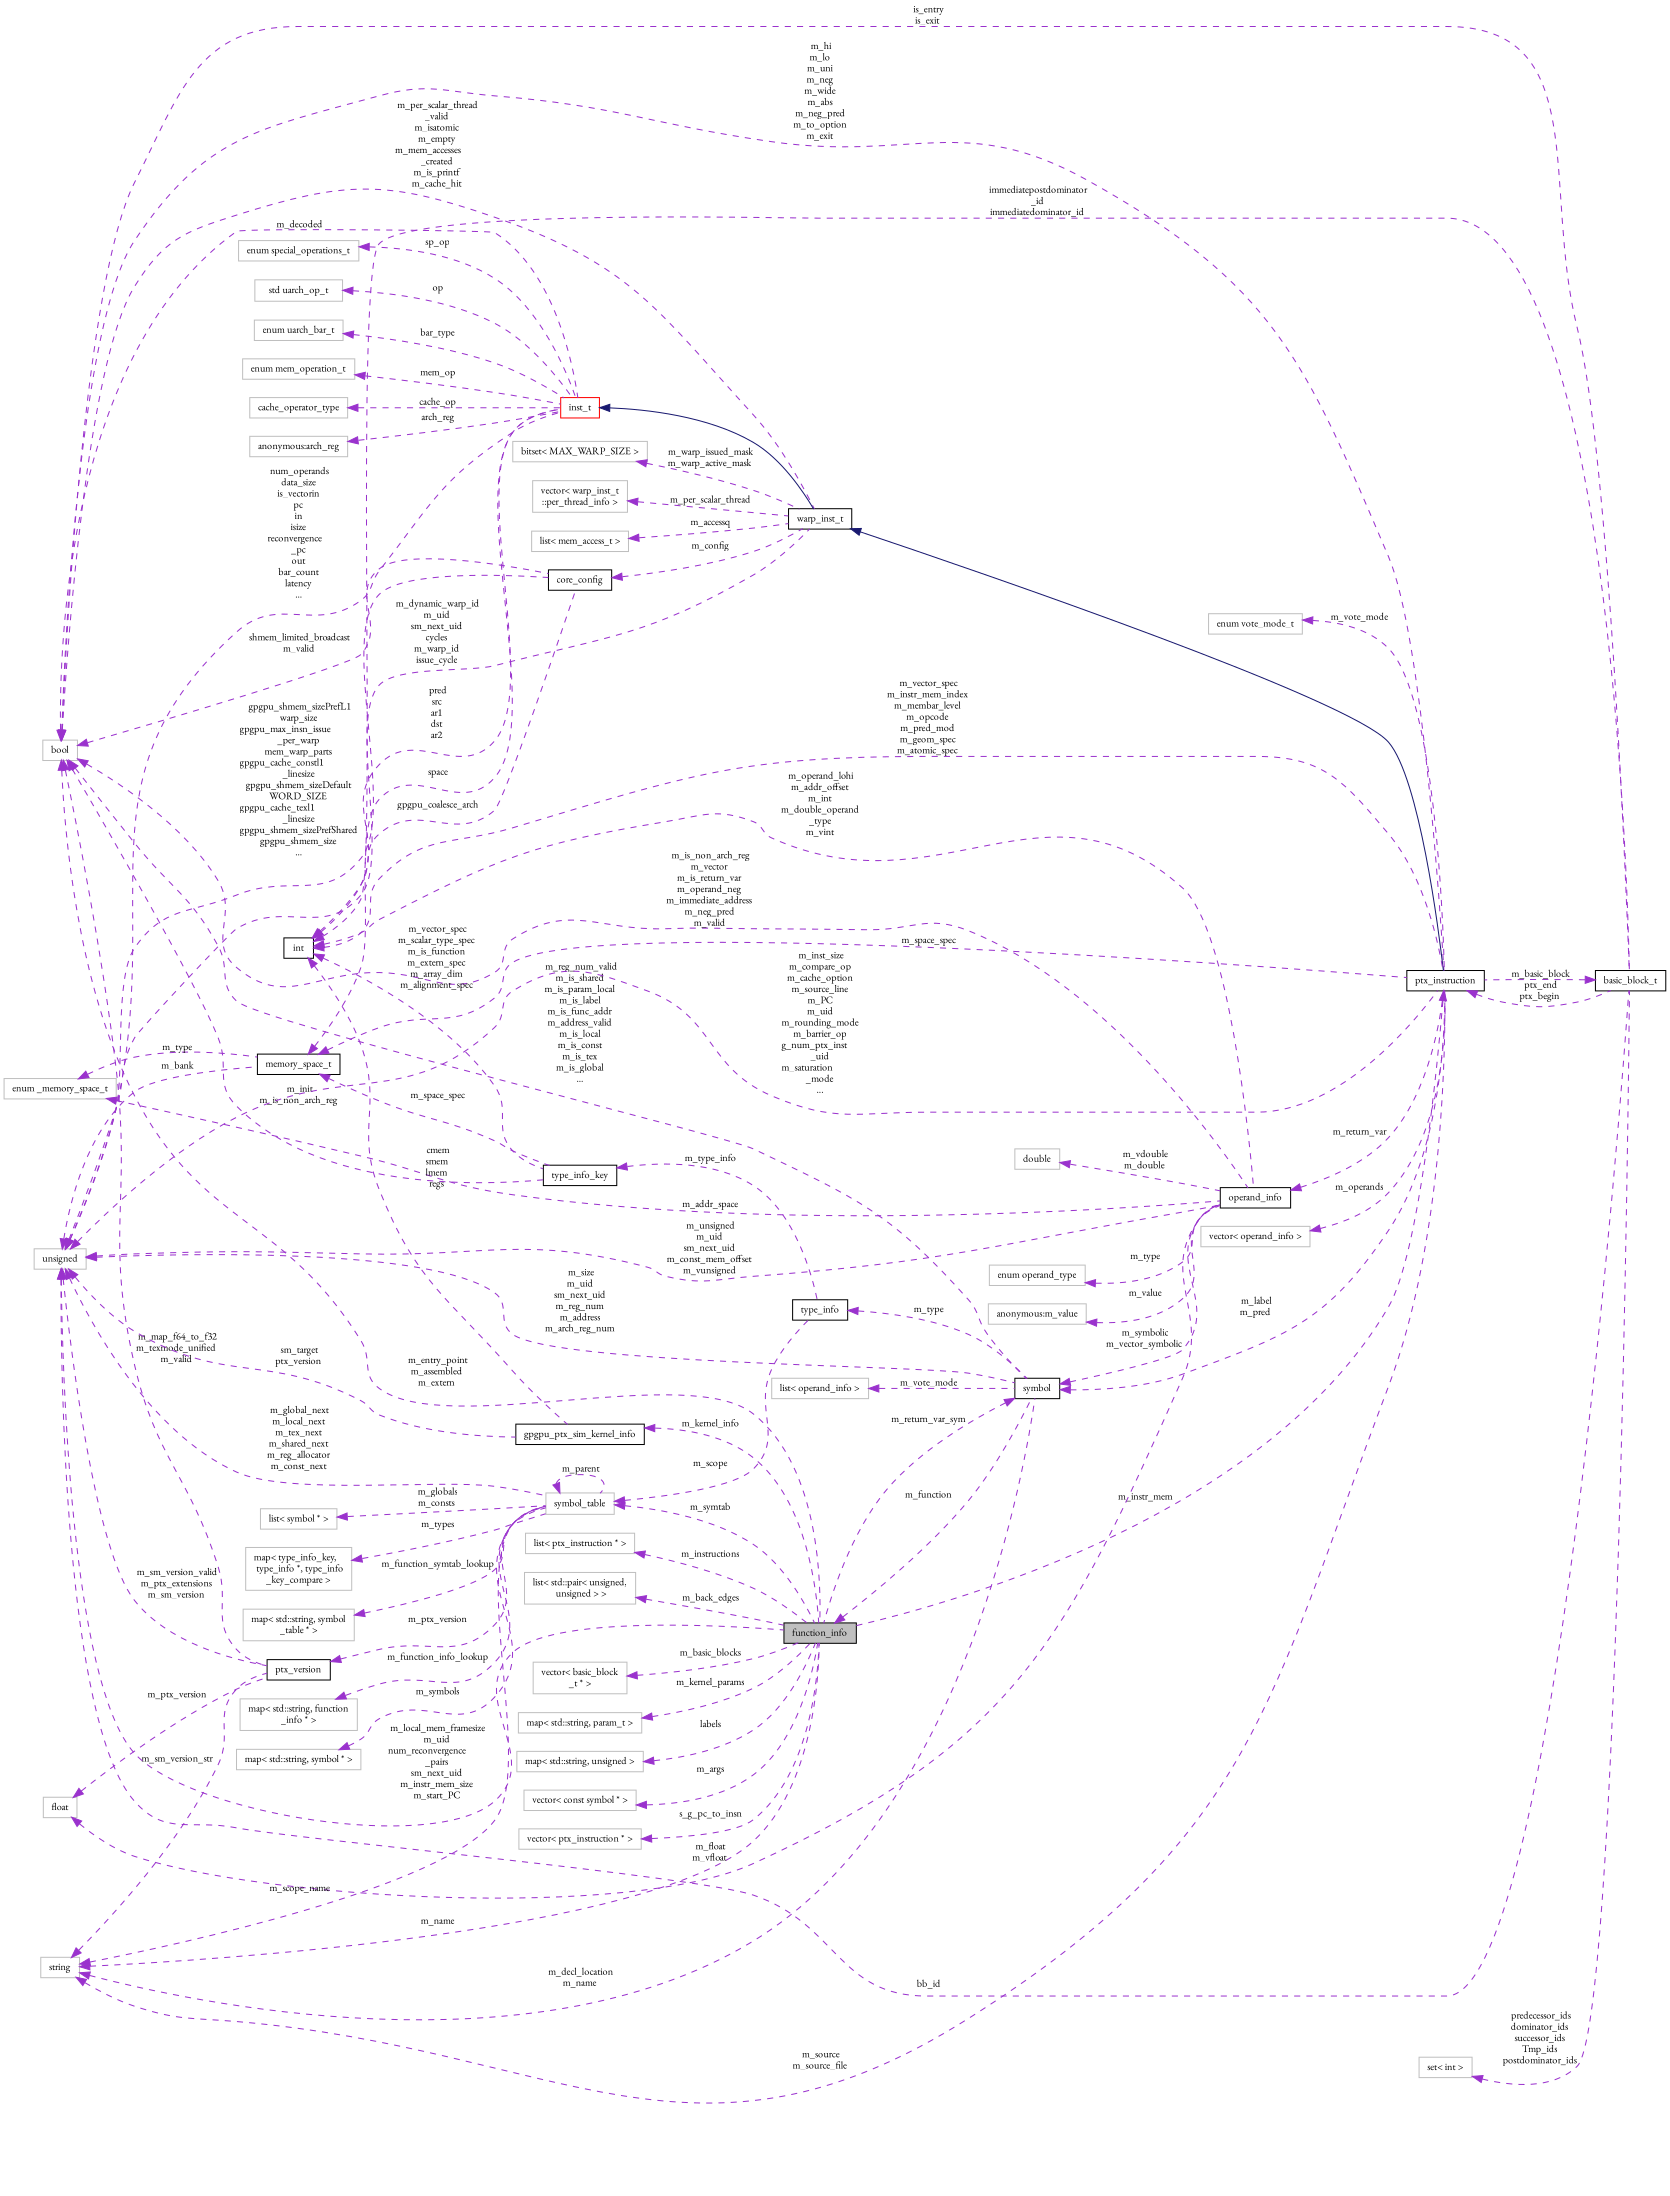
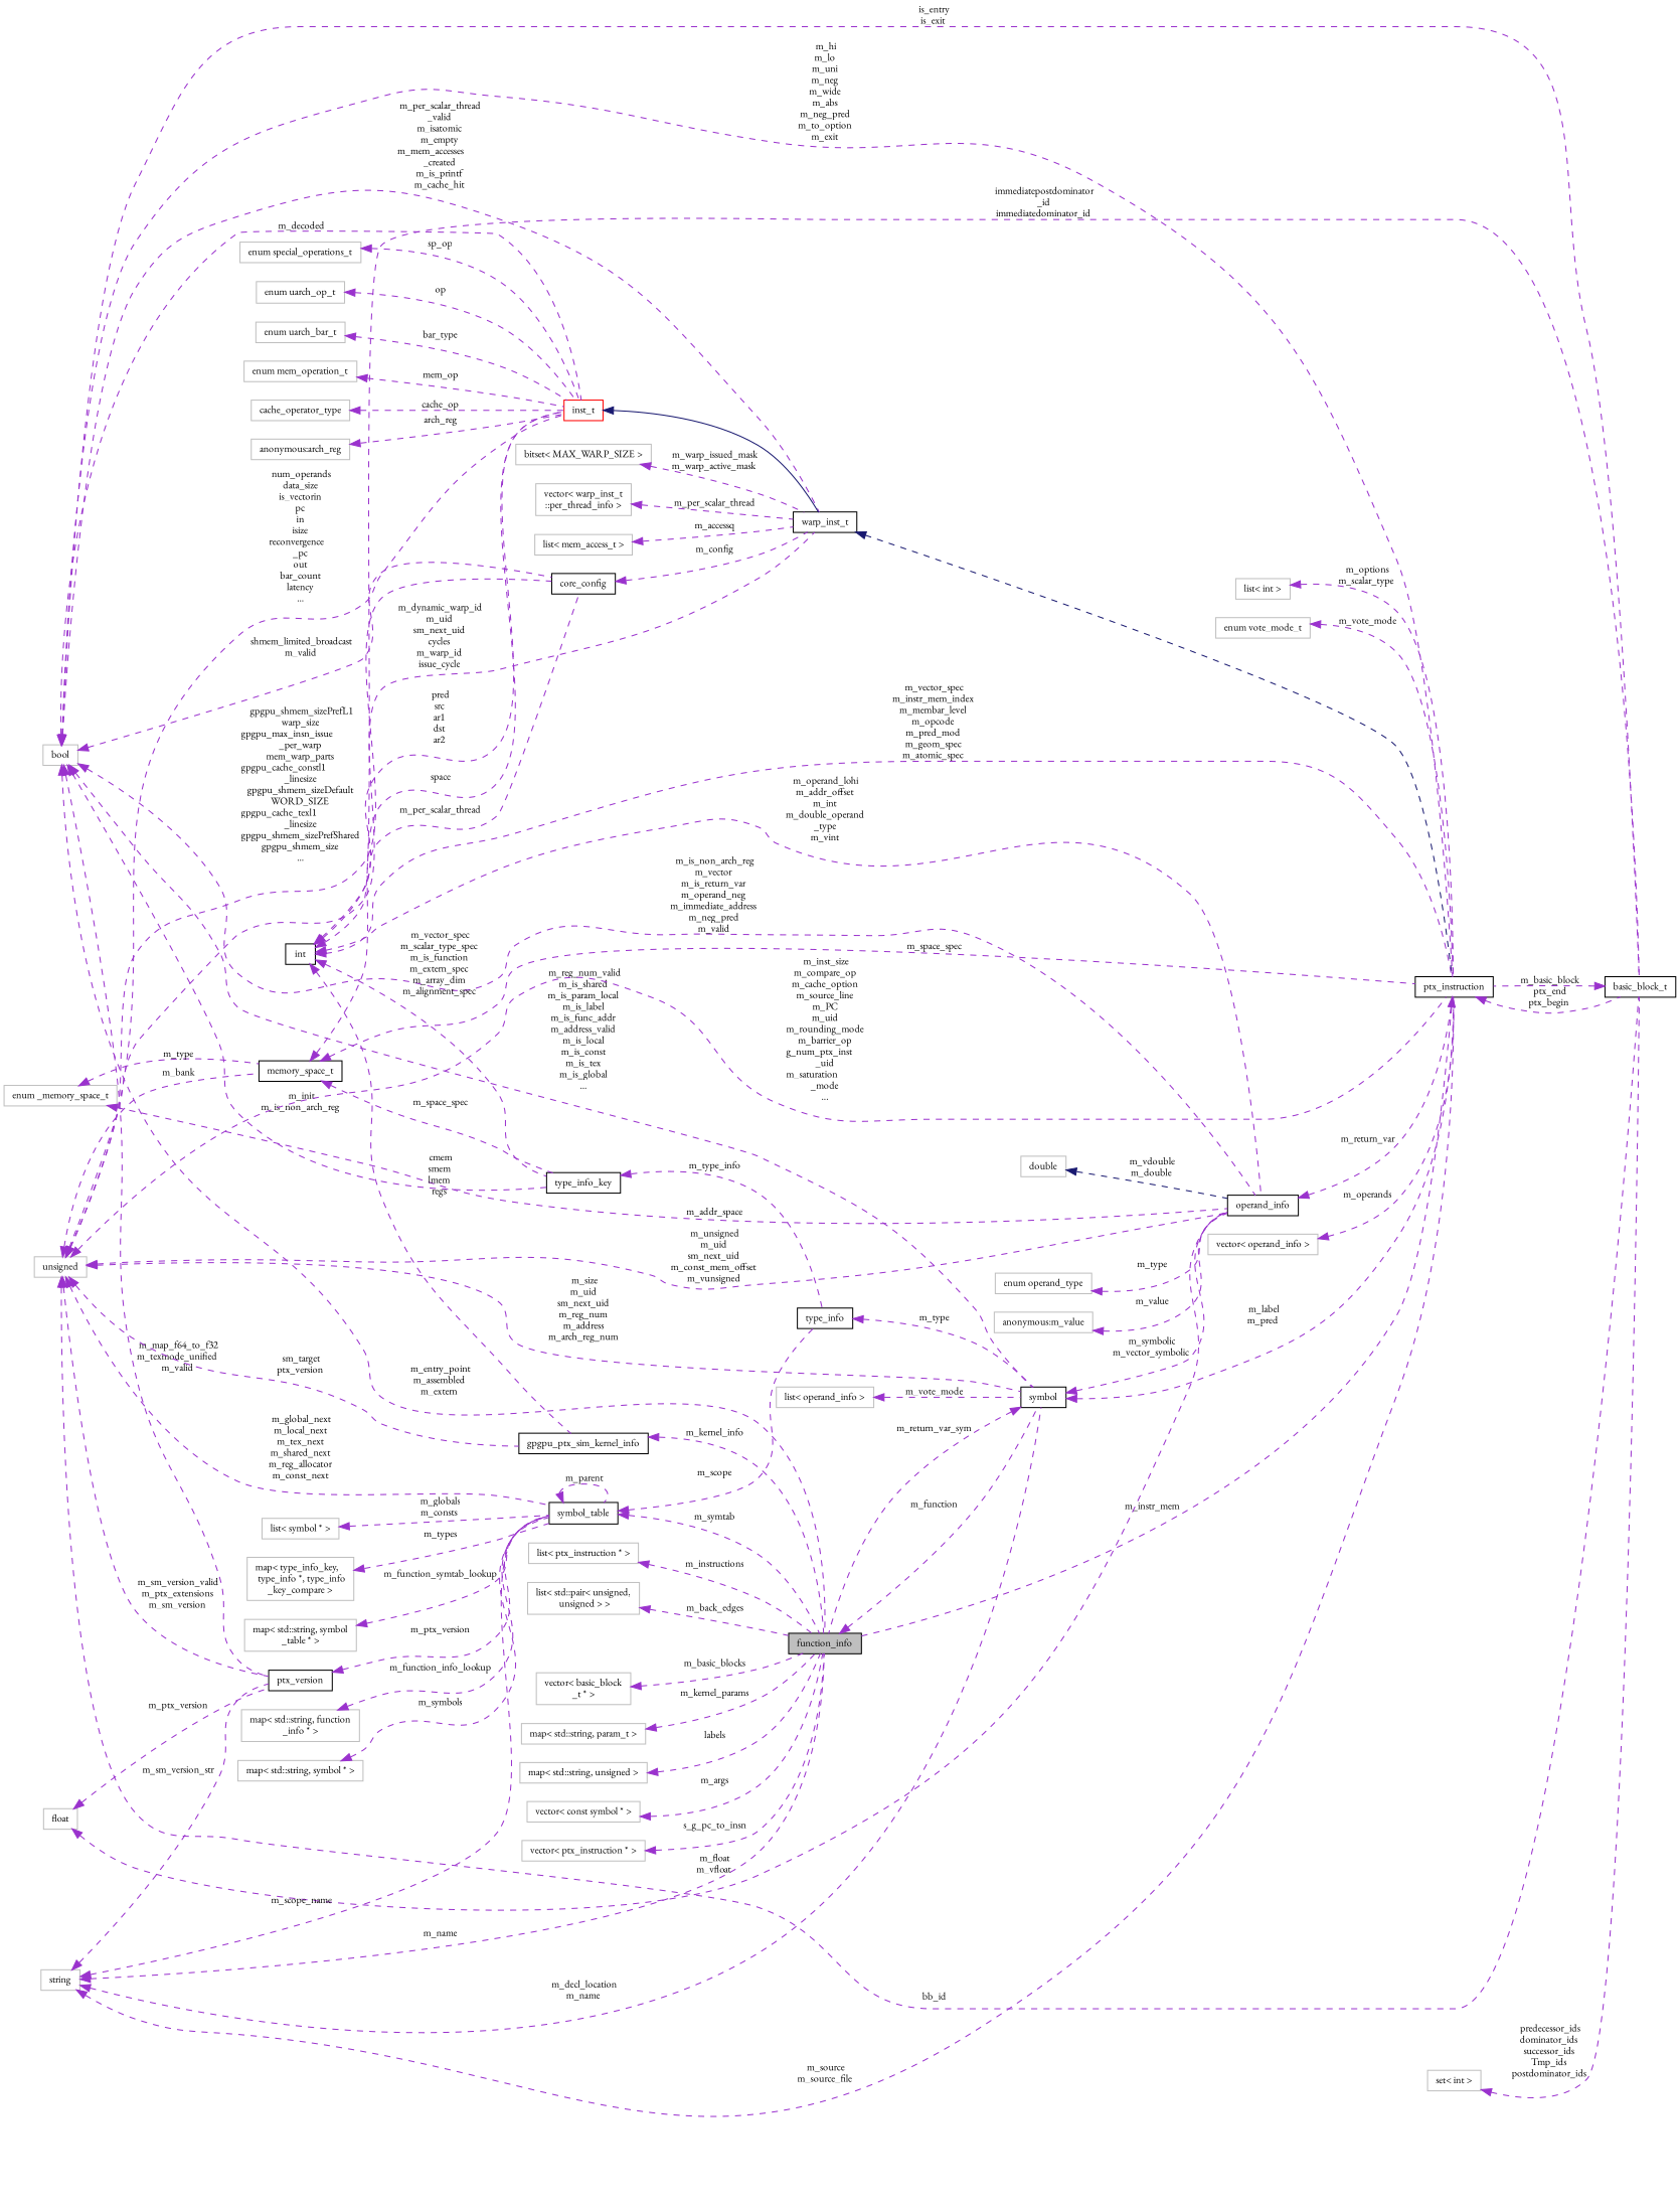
  digraph {
    fontname="EB Garamond"
    rankdir=LR
    node [color=grey75 fontname="EB Garamond" fontsize=10 shape=record]
    edge [color=darkorchid3 dir=back fontname="EB Garamond" fontsize=10 labelfontname=FreeSans labelfontsize=10 style=dashed]
    n1 [color=black fillcolor=grey75 fontcolor=black height=0.2 label=function_info style=filled width=0.4]
    n2 [color=black height=0.2 label=symbol width=0.4]
    n3 [color=black height=0.2 label=operand_info width=0.4]
    n4 [color=black height=0.2 label=ptx_instruction width=0.4]
-   n5 [height=0.2 label=symbol_table width=0.4]
+   n5 [color=black height=0.2 label=symbol_table width=0.4]
    n6 [color=black height=0.2 label=type_info width=0.4]
    n7 [height=0.2 label="map\< std::string, symbol * \>" width=0.4]
    n8 [height=0.2 label="list\< symbol * \>" width=0.4]
    n9 [height=0.2 label="map\< type_info_key,\l type_info *, type_info\l_key_compare \>" width=0.4]
    n10 [color=black height=0.2 label=ptx_version width=0.4]
    n11 [height=0.2 label=float width=0.4]
    n12 [height=0.2 label=string width=0.4]
    n13 [color=black height=0.2 label=basic_block_t width=0.4]
    n14 [height=0.2 label=bool width=0.4]
    n15 [color=black height=0.2 label=warp_inst_t width=0.4]
    n16 [color=red height=0.2 label=inst_t width=0.4]
    n17 [color=black height=0.2 label=core_config width=0.4]
    n18 [color=black height=0.2 label=type_info_key width=0.4]
    n19 [height=0.2 label=unsigned width=0.4]
    n20 [color=black height=0.2 label=memory_space_t width=0.4]
    n21 [color=black height=0.2 label=gpgpu_ptx_sim_kernel_info width=0.4]
    n22 [height=0.2 label="map\< std::string, symbol\l_table * \>" width=0.4]
    n23 [height=0.2 label="map\< std::string, function\l_info * \>" width=0.4]
    n24 [height=0.2 label="map\< std::string, param_t \>" width=0.4]
    n25 [height=0.2 label="map\< std::string, unsigned \>" width=0.4]
    n26 [height=0.2 label="vector\< const symbol * \>" width=0.4]
    n27 [height=0.2 label="vector\< ptx_instruction * \>" width=0.4]
    n28 [height=0.2 label="list\< ptx_instruction * \>" width=0.4]
    n29 [height=0.2 label="anonymous:arch_reg" width=0.4]
    n30 [height=0.2 label="enum special_operations_t" width=0.4]
-   n31 [height=0.2 label="std uarch_op_t" width=0.4]
+   n31 [height=0.2 label="enum uarch_op_t" width=0.4]
    n32 [height=0.2 label="enum uarch_bar_t" width=0.4]
    n33 [height=0.2 label="enum mem_operation_t" width=0.4]
    n34 [height=0.2 label=cache_operator_type width=0.4]
    n35 [height=0.2 label="enum _memory_space_t" width=0.4]
    n36 [color=black height=0.2 label=int width=0.4]
    n37 [height=0.2 label="bitset\< MAX_WARP_SIZE \>" width=0.4]
    n38 [height=0.2 label="vector\< warp_inst_t\l::per_thread_info \>" width=0.4]
    n39 [height=0.2 label="list\< mem_access_t \>" width=0.4]
    n40 [height=0.2 label="set\< int \>" width=0.4]
+   n41 [height=0.2 label="list\< int \>" width=0.4]
    n42 [height=0.2 label="enum vote_mode_t" width=0.4]
    n43 [height=0.2 label="anonymous:m_value" width=0.4]
    n44 [height=0.2 label=double width=0.4]
    n45 [height=0.2 label="list\< operand_info \>" width=0.4]
    n46 [height=0.2 label="enum operand_type" width=0.4]
    n47 [height=0.2 label="vector\< operand_info \>" width=0.4]
    n48 [height=0.2 label="list\< std::pair\< unsigned,\l unsigned \> \>" width=0.4]
    n49 [height=0.2 label="vector\< basic_block\l_t * \>" width=0.4]
    n1 -> n2 [label=" m_function"]
    n2 -> n1 [label=" m_return_var_sym"]
    n2 -> n3 [label=" m_symbolic\nm_vector_symbolic"]
    n2 -> n4 [label=" m_label\nm_pred"]
    n3 -> n4 [label=" m_return_var"]
    n4 -> n1 [label=" m_instr_mem"]
    n4 -> n13 [label=" ptx_end\nptx_begin"]
    n5 -> n1 [label=" m_symtab"]
    n5 -> n5 [label=" m_parent"]
    n5 -> n6 [label=" m_scope"]
    n6 -> n2 [label=" m_type"]
    n7 -> n5 [label=" m_symbols"]
    n8 -> n5 [label=" m_globals\nm_consts"]
    n9 -> n5 [label=" m_types"]
    n10 -> n5 [label=" m_ptx_version"]
    n11 -> n3 [label=" m_float\nm_vfloat"]
    n11 -> n10 [label=" m_ptx_version"]
    n12 -> n1 [label=" m_name"]
    n12 -> n2 [label=" m_decl_location\nm_name"]
    n12 -> n4 [label=" m_source\nm_source_file"]
    n12 -> n5 [label=" m_scope_name"]
    n12 -> n10 [label=" m_sm_version_str"]
    n13 -> n4 [label=" m_basic_block"]
    n14 -> n1 [label=" m_entry_point\nm_assembled\nm_extern"]
    n14 -> n2 [label=" m_reg_num_valid\nm_is_shared\nm_is_param_local\nm_is_label\nm_is_func_addr\nm_address_valid\nm_is_local\nm_is_const\nm_is_tex\nm_is_global\n..."]
    n14 -> n3 [label=" m_is_non_arch_reg\nm_vector\nm_is_return_var\nm_operand_neg\nm_immediate_address\nm_neg_pred\nm_valid"]
    n14 -> n4 [label=" m_hi\nm_lo\nm_uni\nm_neg\nm_wide\nm_abs\nm_neg_pred\nm_to_option\nm_exit"]
    n14 -> n10 [label=" m_map_f64_to_f32\nm_texmode_unified\nm_valid"]
    n14 -> n13 [label=" is_entry\nis_exit"]
    n14 -> n15 [label=" m_per_scalar_thread\l_valid\nm_isatomic\nm_empty\nm_mem_accesses\l_created\nm_is_printf\nm_cache_hit"]
    n14 -> n16 [label=" m_decoded"]
    n14 -> n17 [label=" shmem_limited_broadcast\nm_valid"]
    n14 -> n18 [label=" m_init\nm_is_non_arch_reg"]
-   n15 -> n4 [color=midnightblue style=solid]
+   n15 -> n4 [color=midnightblue]
    n16 -> n15 [color=midnightblue style=solid]
    n17 -> n15 [label=" m_config"]
    n18 -> n6 [label=" m_type_info"]
-   n19 -> n1 [label=" m_local_mem_framesize\nm_uid\nnum_reconvergence\l_pairs\nsm_next_uid\nm_instr_mem_size\nm_start_PC"]
    n19 -> n2 [label=" m_size\nm_uid\nsm_next_uid\nm_reg_num\nm_address\nm_arch_reg_num"]
    n19 -> n3 [label=" m_unsigned\nm_uid\nsm_next_uid\nm_const_mem_offset\nm_vunsigned"]
    n19 -> n4 [label=" m_inst_size\nm_compare_op\nm_cache_option\nm_source_line\nm_PC\nm_uid\nm_rounding_mode\nm_barrier_op\ng_num_ptx_inst\l_uid\nm_saturation\l_mode\n..."]
    n19 -> n5 [label=" m_global_next\nm_local_next\nm_tex_next\nm_shared_next\nm_reg_allocator\nm_const_next"]
    n19 -> n10 [label=" m_sm_version_valid\nm_ptx_extensions\nm_sm_version"]
    n19 -> n13 [label=" bb_id"]
    n19 -> n15 [label=" m_dynamic_warp_id\nm_uid\nsm_next_uid\ncycles\nm_warp_id\nissue_cycle"]
    n19 -> n16 [label=" num_operands\ndata_size\nis_vectorin\npc\nin\nisize\nreconvergence\l_pc\nout\nbar_count\nlatency\n..."]
    n19 -> n17 [label=" gpgpu_shmem_sizePrefL1\nwarp_size\ngpgpu_max_insn_issue\l_per_warp\nmem_warp_parts\ngpgpu_cache_constl1\l_linesize\ngpgpu_shmem_sizeDefault\nWORD_SIZE\ngpgpu_cache_texl1\l_linesize\ngpgpu_shmem_sizePrefShared\ngpgpu_shmem_size\n..."]
    n19 -> n20 [label=" m_bank"]
    n19 -> n21 [label=" sm_target\nptx_version"]
    n20 -> n4 [label=" m_space_spec"]
    n20 -> n16 [label=" space"]
    n20 -> n18 [label=" m_space_spec"]
    n21 -> n1 [label=" m_kernel_info"]
    n22 -> n5 [label=" m_function_symtab_lookup"]
    n23 -> n5 [label=" m_function_info_lookup"]
    n24 -> n1 [label=" m_kernel_params"]
    n25 -> n1 [label=" labels"]
    n26 -> n1 [label=" m_args"]
    n27 -> n1 [label=" s_g_pc_to_insn"]
    n28 -> n1 [label=" m_instructions"]
    n29 -> n16 [label=" arch_reg"]
    n30 -> n16 [label=" sp_op"]
    n31 -> n16 [label=" op"]
    n32 -> n16 [label=" bar_type"]
    n33 -> n16 [label=" mem_op"]
    n34 -> n16 [label=" cache_op"]
    n35 -> n3 [label=" m_addr_space"]
    n35 -> n20 [label=" m_type"]
    n36 -> n3 [label=" m_operand_lohi\nm_addr_offset\nm_int\nm_double_operand\l_type\nm_vint"]
    n36 -> n4 [label=" m_vector_spec\nm_instr_mem_index\nm_membar_level\nm_opcode\nm_pred_mod\nm_geom_spec\nm_atomic_spec"]
    n36 -> n13 [label=" immediatepostdominator\l_id\nimmediatedominator_id"]
    n36 -> n16 [label=" pred\nsrc\nar1\ndst\nar2"]
-   n36 -> n17 [label=" gpgpu_coalesce_arch"]
+   n36 -> n17 [label=" m_per_scalar_thread"]
    n36 -> n18 [label=" m_vector_spec\nm_scalar_type_spec\nm_is_function\nm_extern_spec\nm_array_dim\nm_alignment_spec"]
    n36 -> n21 [label=" cmem\nsmem\nlmem\nregs"]
    n37 -> n15 [label=" m_warp_issued_mask\nm_warp_active_mask"]
    n38 -> n15 [label=" m_per_scalar_thread"]
    n39 -> n15 [label=" m_accessq"]
    n40 -> n13 [label=" predecessor_ids\ndominator_ids\nsuccessor_ids\nTmp_ids\npostdominator_ids"]
+   n41 -> n4 [label=" m_options\nm_scalar_type"]
    n42 -> n4 [label=" m_vote_mode"]
    n43 -> n3 [label=" m_value"]
-   n44 -> n3 [label=" m_vdouble\nm_double"]
+   n44 -> n3 [color=midnightblue label=" m_vdouble\nm_double"]
    n45 -> n2 [label=" m_vote_mode"]
    n46 -> n3 [label=" m_type"]
    n47 -> n4 [label=" m_operands"]
    n48 -> n1 [label=" m_back_edges"]
    n49 -> n1 [label=" m_basic_blocks"]
  }
